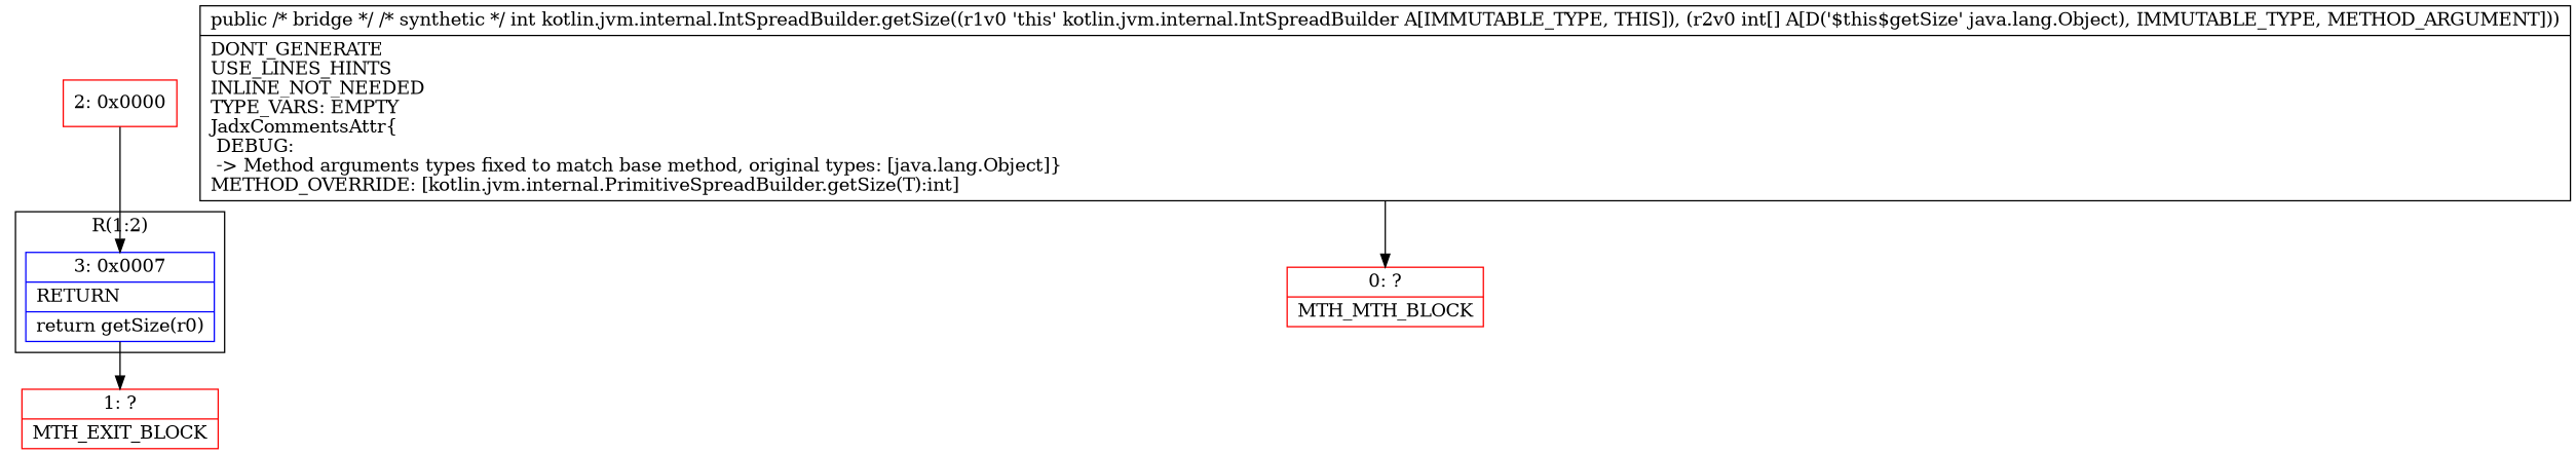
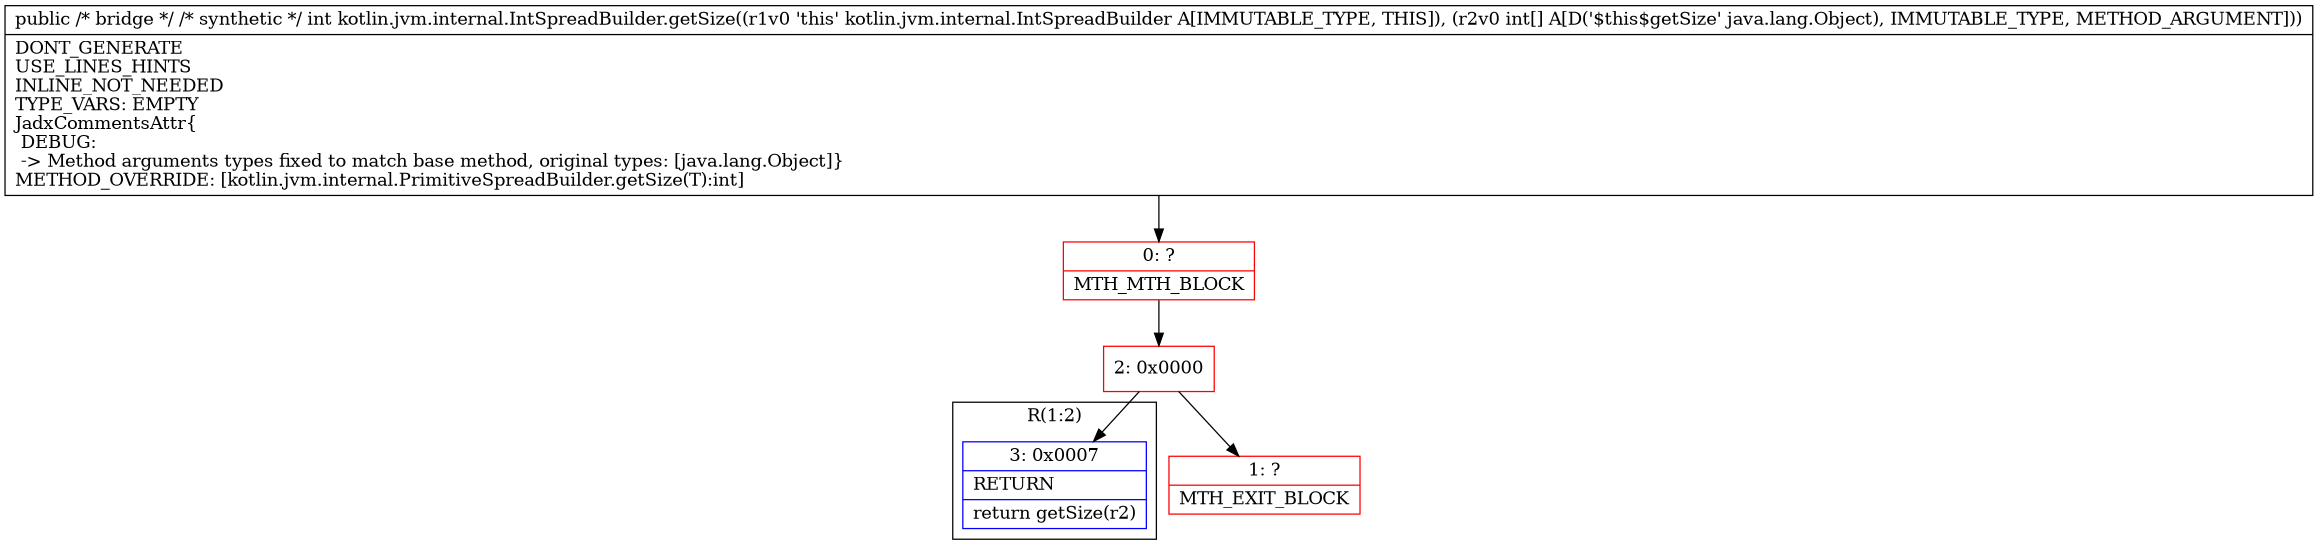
  digraph {
    node [color=red shape=record]
-   n1 [color=blue label="{3\:\ 0x0007|RETURN\l|return getSize(r0)\l}"]
+   n1 [color=blue label="{3\:\ 0x0007|RETURN\l|return getSize(r2)\l}"]
    n2 [label="{1\:\ ?|MTH_EXIT_BLOCK\l}"]
    n3 [label="{0\:\ ?|MTH_MTH_BLOCK\l}"]
    n4 [label="{2\:\ 0x0000}"]
    n5 [label="{public \/* bridge *\/ \/* synthetic *\/ int kotlin.jvm.internal.IntSpreadBuilder.getSize((r1v0 'this' kotlin.jvm.internal.IntSpreadBuilder A[IMMUTABLE_TYPE, THIS]), (r2v0 int[] A[D('$this$getSize' java.lang.Object), IMMUTABLE_TYPE, METHOD_ARGUMENT]))  | DONT_GENERATE\lUSE_LINES_HINTS\lINLINE_NOT_NEEDED\lTYPE_VARS: EMPTY\lJadxCommentsAttr\{\l DEBUG: \l \-\> Method arguments types fixed to match base method, original types: [java.lang.Object]\}\lMETHOD_OVERRIDE: [kotlin.jvm.internal.PrimitiveSpreadBuilder.getSize(T):int]\l}" color=""]
    subgraph cluster_1 {
      label="R(1:2)"
      n1
    }
-   n1 -> n2
+   n4 -> n2
+   n3 -> n4
    n4 -> n1
    n5 -> n3
  }
